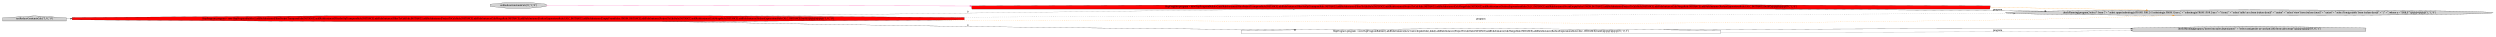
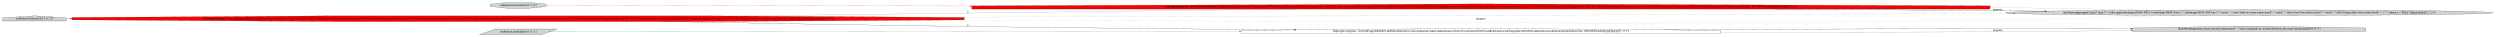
  digraph {
    rankdir=LR
    fontname=Merriweather
    node [fillcolor=lightgray shape=house style=filled fontname=Merriweather]
    edge [style=solid color=black fontname=Merriweather]
    n1 [fillcolor=red label="HepProgram program = new HepProgramBuilder().addRuleInstance(FilterProjectTransposeRule.INSTANCE).addRuleInstance(FilterSetOpTransposeRule.INSTANCE).addRuleInstance(FilterToCalcRule.INSTANCE).addRuleInstance(ProjectToCalcRule.INSTANCE).addRuleInstance(CalcMergeRule.INSTANCE).addRuleInstance(ReduceExpressionsRule.CALC_INSTANCE).addRuleInstance(PruneEmptyRules.UNION_INSTANCE).addRuleInstance(ProjectToCalcRule.INSTANCE).addRuleInstance(CalcMergeRule.INSTANCE).addRuleInstance(ReduceExpressionsRule.CALC_INSTANCE).build()@@@3@@@['0', '1', '0']"]
    n2 [label="checkPlanning(program,\"select * from (\" + \" select upper(substring(x FROM 1 FOR 2) || substring(x FROM 3)) as u,\" + \" substring(x FROM 1 FOR 1) as s\" + \" from (\" + \" select 'table' as x from (values (true))\" + \" union\" + \" select 'view' from (values (true))\" + \" union\" + \" select 'foreign table' from (values (true))\" + \" )\" + \") where u = 'TABLE'\")@@@4@@@['1', '1', '0']" shape=ellipse]
    n3 [label="checkPlanning(program,\"insert into sales.depts(name) \" + \"select cast(gender as varchar(128)) from sales.emps\")@@@4@@@['0', '0', '1']"]
    n4 [label="testReduceConstantsCalc['0', '1', '0']" shape=octagon]
    n5 [fillcolor=red label="HepProgram program = new HepProgramBuilder().addRuleInstance(FilterProjectTransposeRule.INSTANCE).addRuleInstance(FilterSetOpTransposeRule.INSTANCE).addRuleInstance(FilterToCalcRule.INSTANCE).addRuleInstance(ProjectToCalcRule.INSTANCE).addRuleInstance(CalcMergeRule.INSTANCE).addRuleInstance(ReduceExpressionsRule.CALC_INSTANCE).addRuleInstance(EmptyPruneRules.UNION_INSTANCE).addRuleInstance(ProjectToCalcRule.INSTANCE).addRuleInstance(CalcMergeRule.INSTANCE).addRuleInstance(ReduceExpressionsRule.CALC_INSTANCE).build()@@@3@@@['1', '0', '0']" shape=octagon]
    n6 [fillcolor=white label="HepProgram program = new HepProgramBuilder().addRuleInstance(new CoerceInputsRule(,false)).addRuleInstance(ProjectToCalcRule.INSTANCE).addRuleInstance(CalcMergeRule.INSTANCE).addRuleInstance(ReduceExpressionsRule.CALC_INSTANCE).build()@@@3@@@['0', '0', '1']"]
    n7 [label="testReduceConstantsCalc['1', '0', '0']"]
+   n8 [label="testReduceCastsNullable['0', '0', '1']" shape=parallelogram]
    n1 -> n2 [color=darkorange]
    n1 -> n2 [label=program]
    n4 -> n1 [color=deeppink]
    n5 -> n1 [label=0 color=gray40]
    n5 -> n2 [style=dashed color=gray40]
    n5 -> n2 [label=program style=dashed color=darkorange]
    n5 -> n6 [label=0]
    n6 -> n3
    n6 -> n3 [label=program color=gray40]
    n7 -> n5
+   n8 -> n6 [color=gray40]
  }
